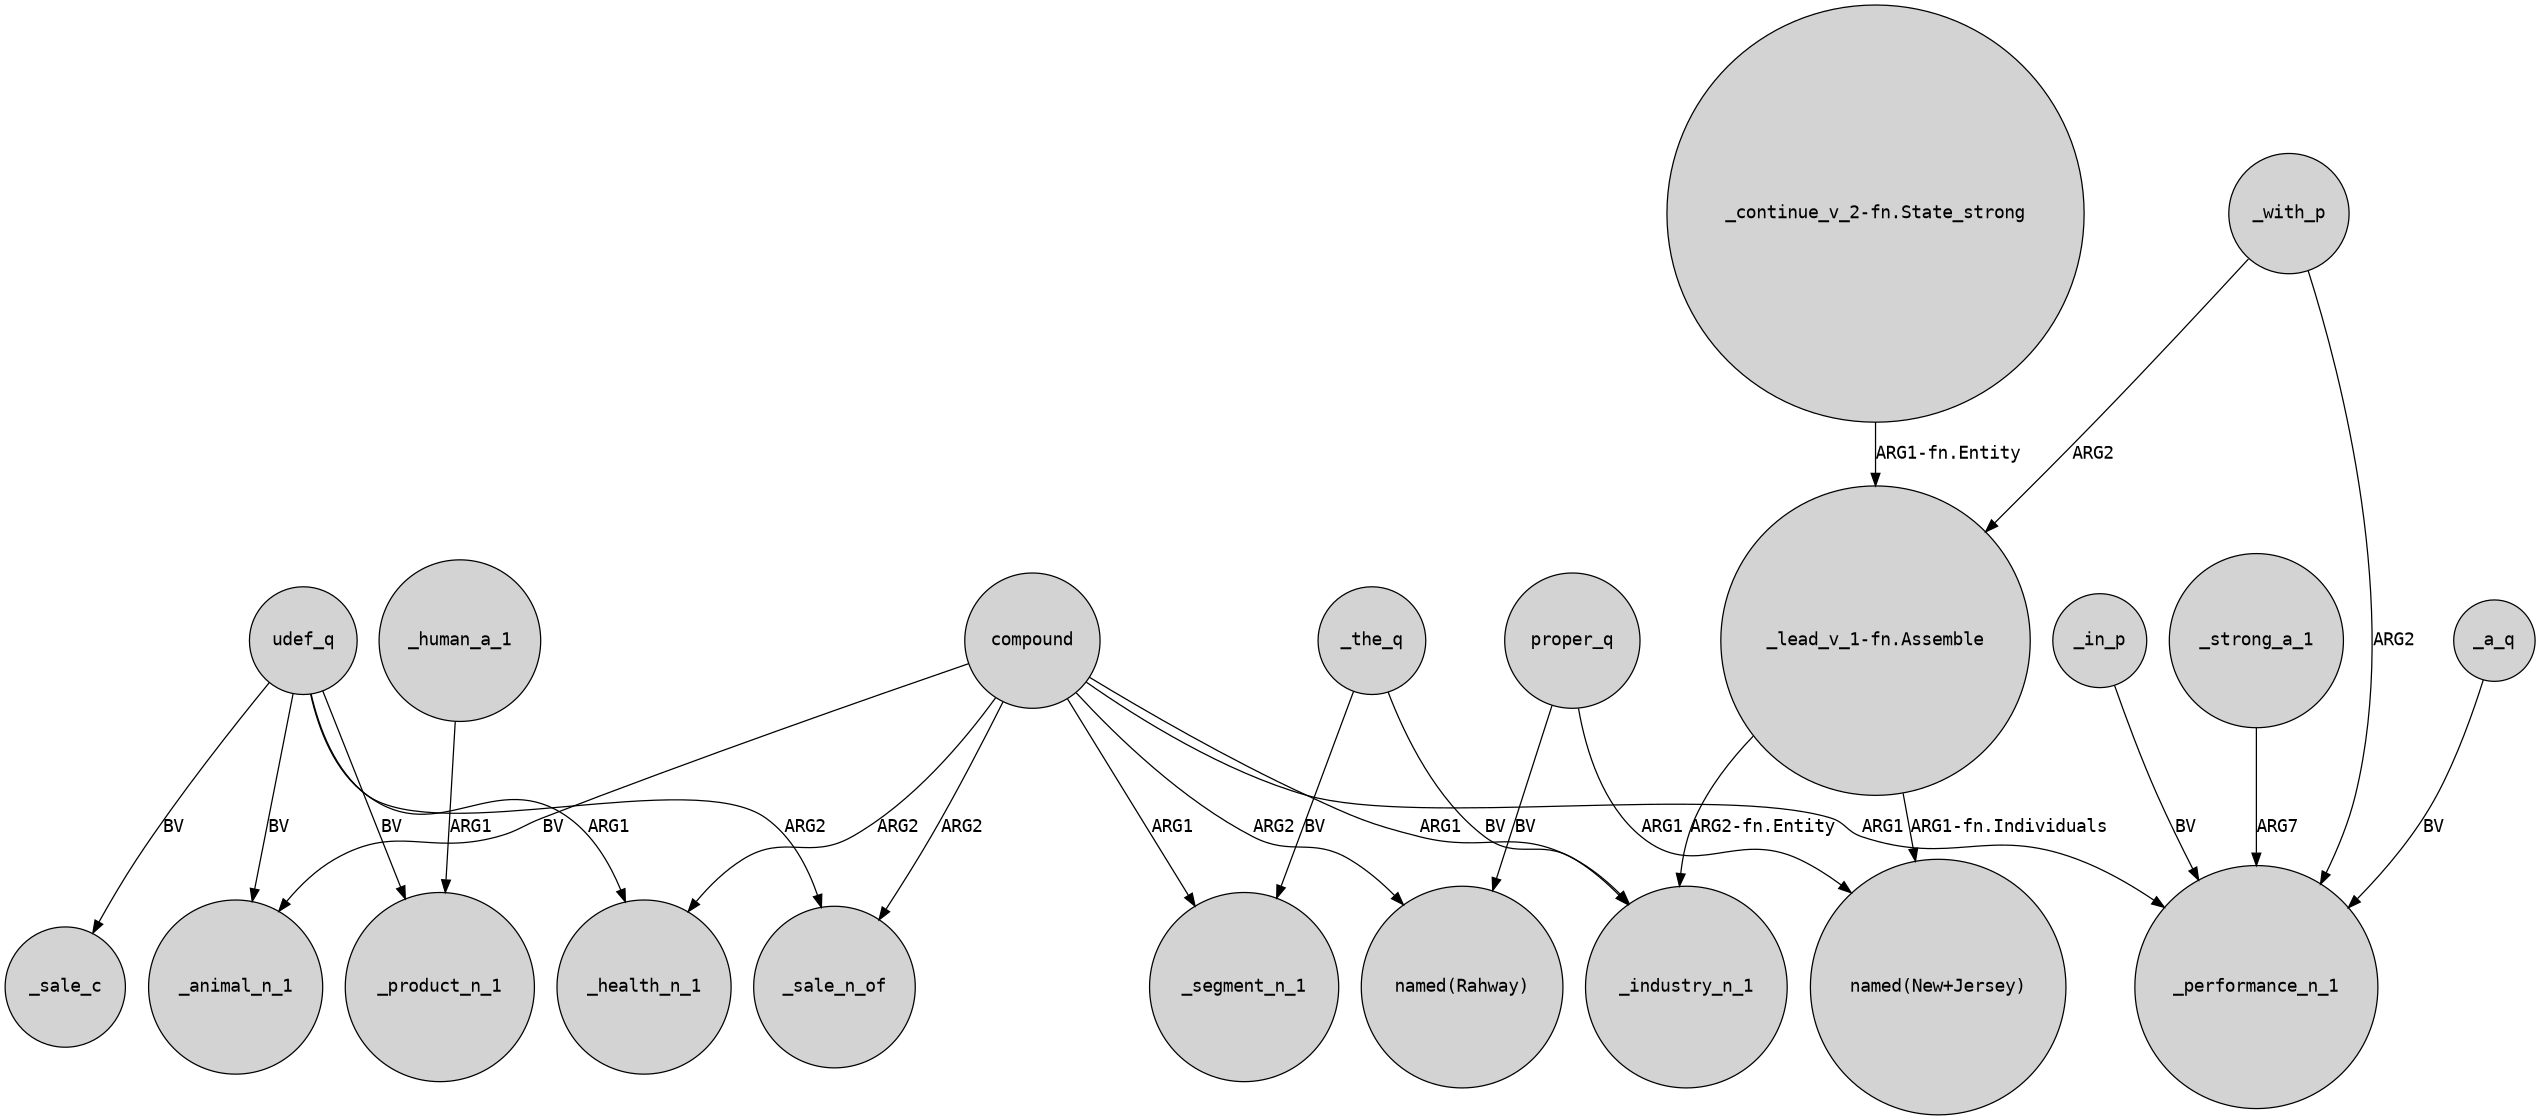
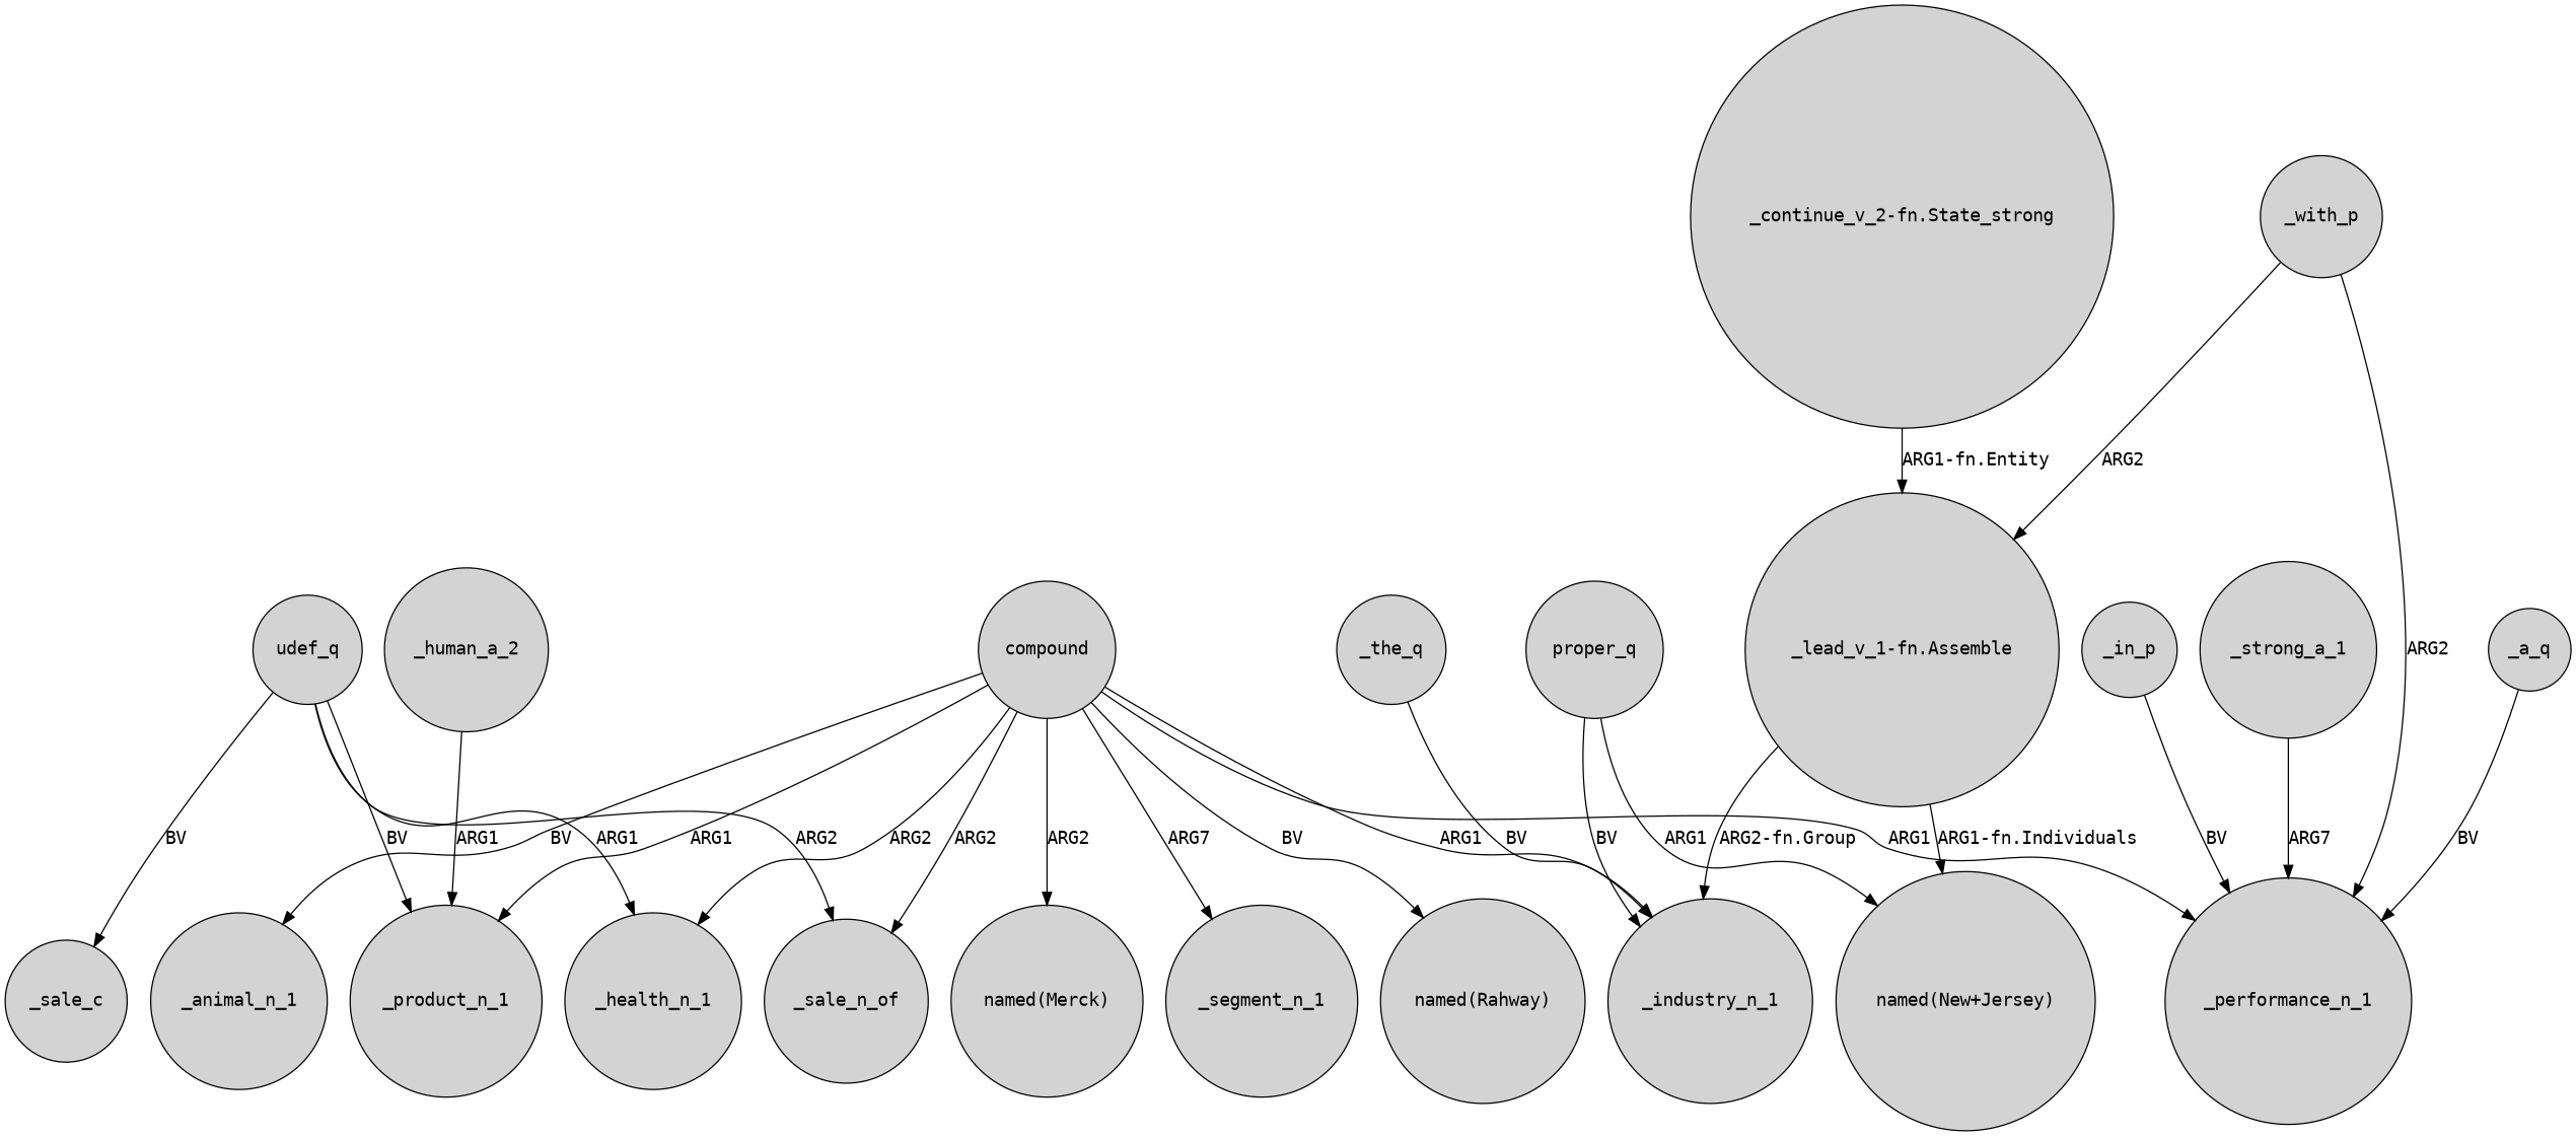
  digraph {
    fontname="DejaVu Sans Mono"
    node [fontname="DejaVu Sans Mono" shape=circle style=filled]
    edge [fontname="DejaVu Sans Mono"]
    compound
+   "named(Merck)"
    _health_n_1
    _animal_n_1
    _segment_n_1
    _performance_n_1
    _sale_n_of
    _product_n_1
    "named(Rahway)"
    _industry_n_1
    udef_q
    n12 [label=_sale_c]
    proper_q
    "named(New+Jersey)"
    "_lead_v_1-fn.Assemble"
    _in_p
    _strong_a_1
    _with_p
    n19 [label="_continue_v_2-fn.State_strong"]
-   _human_a_1
+   _human_a_1 [label=_human_a_2]
    _a_q
    _the_q
+   compound -> "named(Merck)" [label=ARG2]
    compound -> _health_n_1 [label=ARG2]
    compound -> _animal_n_1 [label=BV]
-   compound -> _segment_n_1 [label=ARG1]
+   compound -> _segment_n_1 [label=ARG7]
    compound -> _performance_n_1 [label=ARG1]
    compound -> _sale_n_of [label=ARG2]
-   compound -> "named(Rahway)" [label=ARG2]
+   compound -> _product_n_1 [label=ARG1]
+   compound -> "named(Rahway)" [label=BV]
    compound -> _industry_n_1 [label=ARG1]
    udef_q -> _health_n_1 [label=ARG1]
-   udef_q -> _animal_n_1 [label=BV]
    udef_q -> _sale_n_of [label=ARG2]
    udef_q -> _product_n_1 [label=BV]
    udef_q -> n12 [label=BV]
-   proper_q -> "named(Rahway)" [label=BV]
+   proper_q -> _industry_n_1 [label=BV]
    proper_q -> "named(New+Jersey)" [label=ARG1]
-   "_lead_v_1-fn.Assemble" -> _industry_n_1 [label="ARG2-fn.Entity"]
+   "_lead_v_1-fn.Assemble" -> _industry_n_1 [label="ARG2-fn.Group"]
    "_lead_v_1-fn.Assemble" -> "named(New+Jersey)" [label="ARG1-fn.Individuals"]
    _in_p -> _performance_n_1 [label=BV]
    _strong_a_1 -> _performance_n_1 [label=ARG7]
    _with_p -> _performance_n_1 [label=ARG2]
    _with_p -> "_lead_v_1-fn.Assemble" [label=ARG2]
    n19 -> "_lead_v_1-fn.Assemble" [label="ARG1-fn.Entity"]
    _human_a_1 -> _product_n_1 [label=ARG1]
    _a_q -> _performance_n_1 [label=BV]
-   _the_q -> _segment_n_1 [label=BV]
    _the_q -> _industry_n_1 [label=BV]
  }
